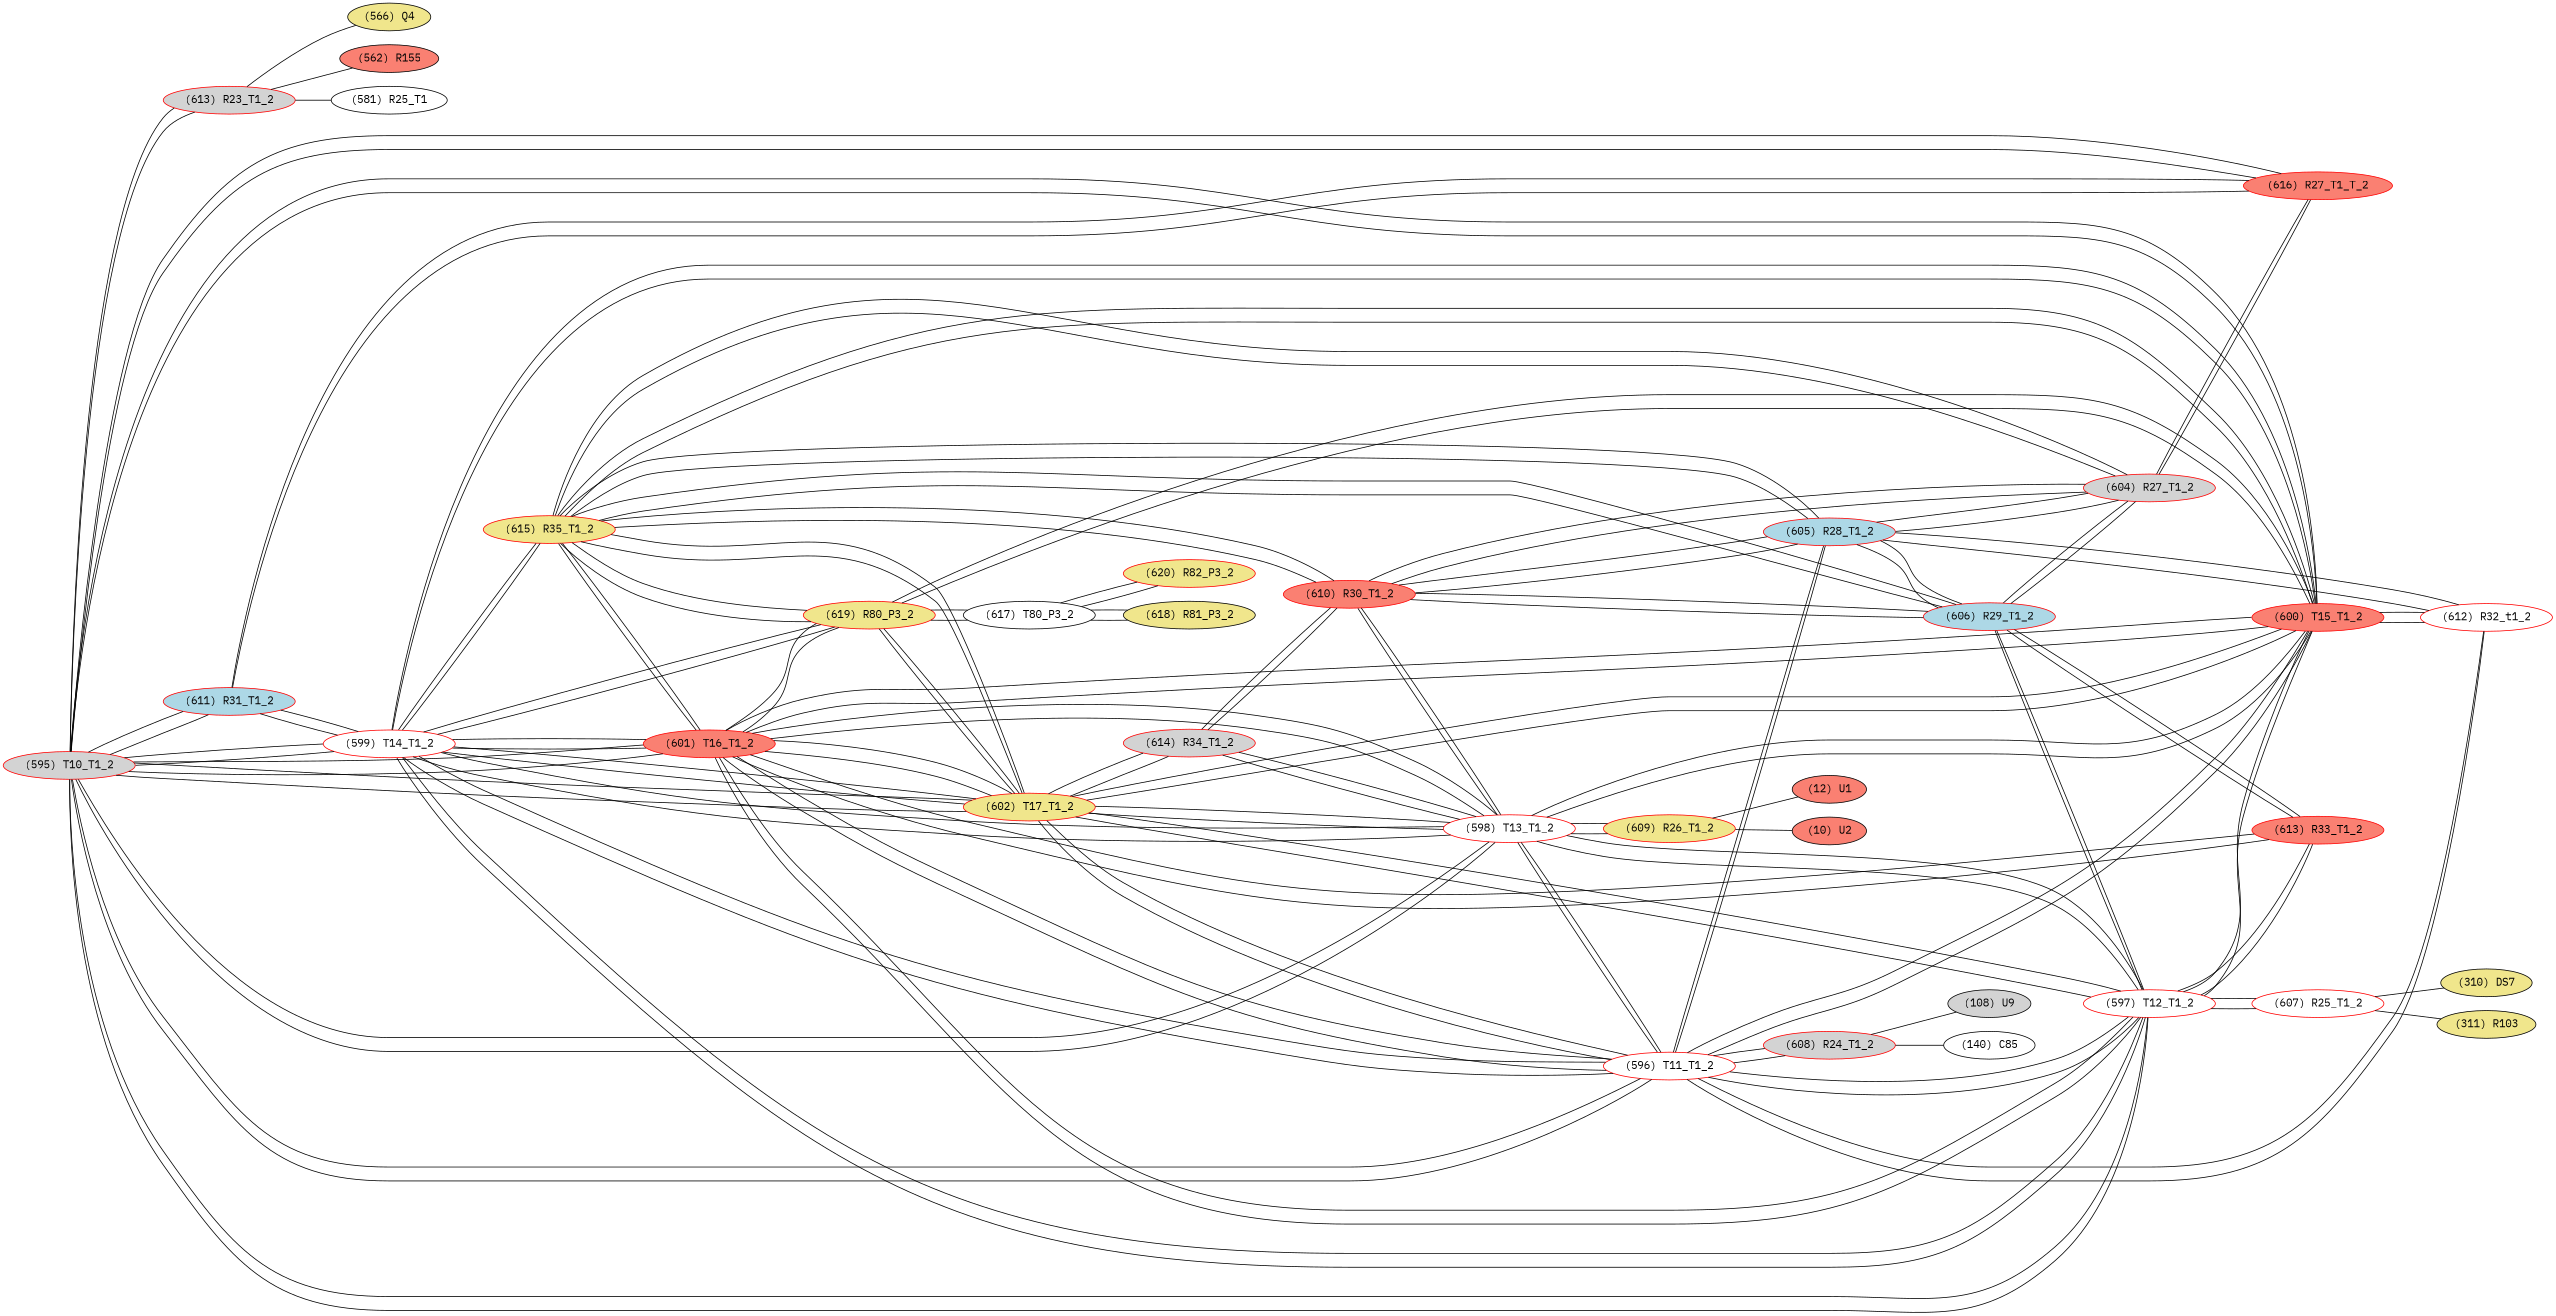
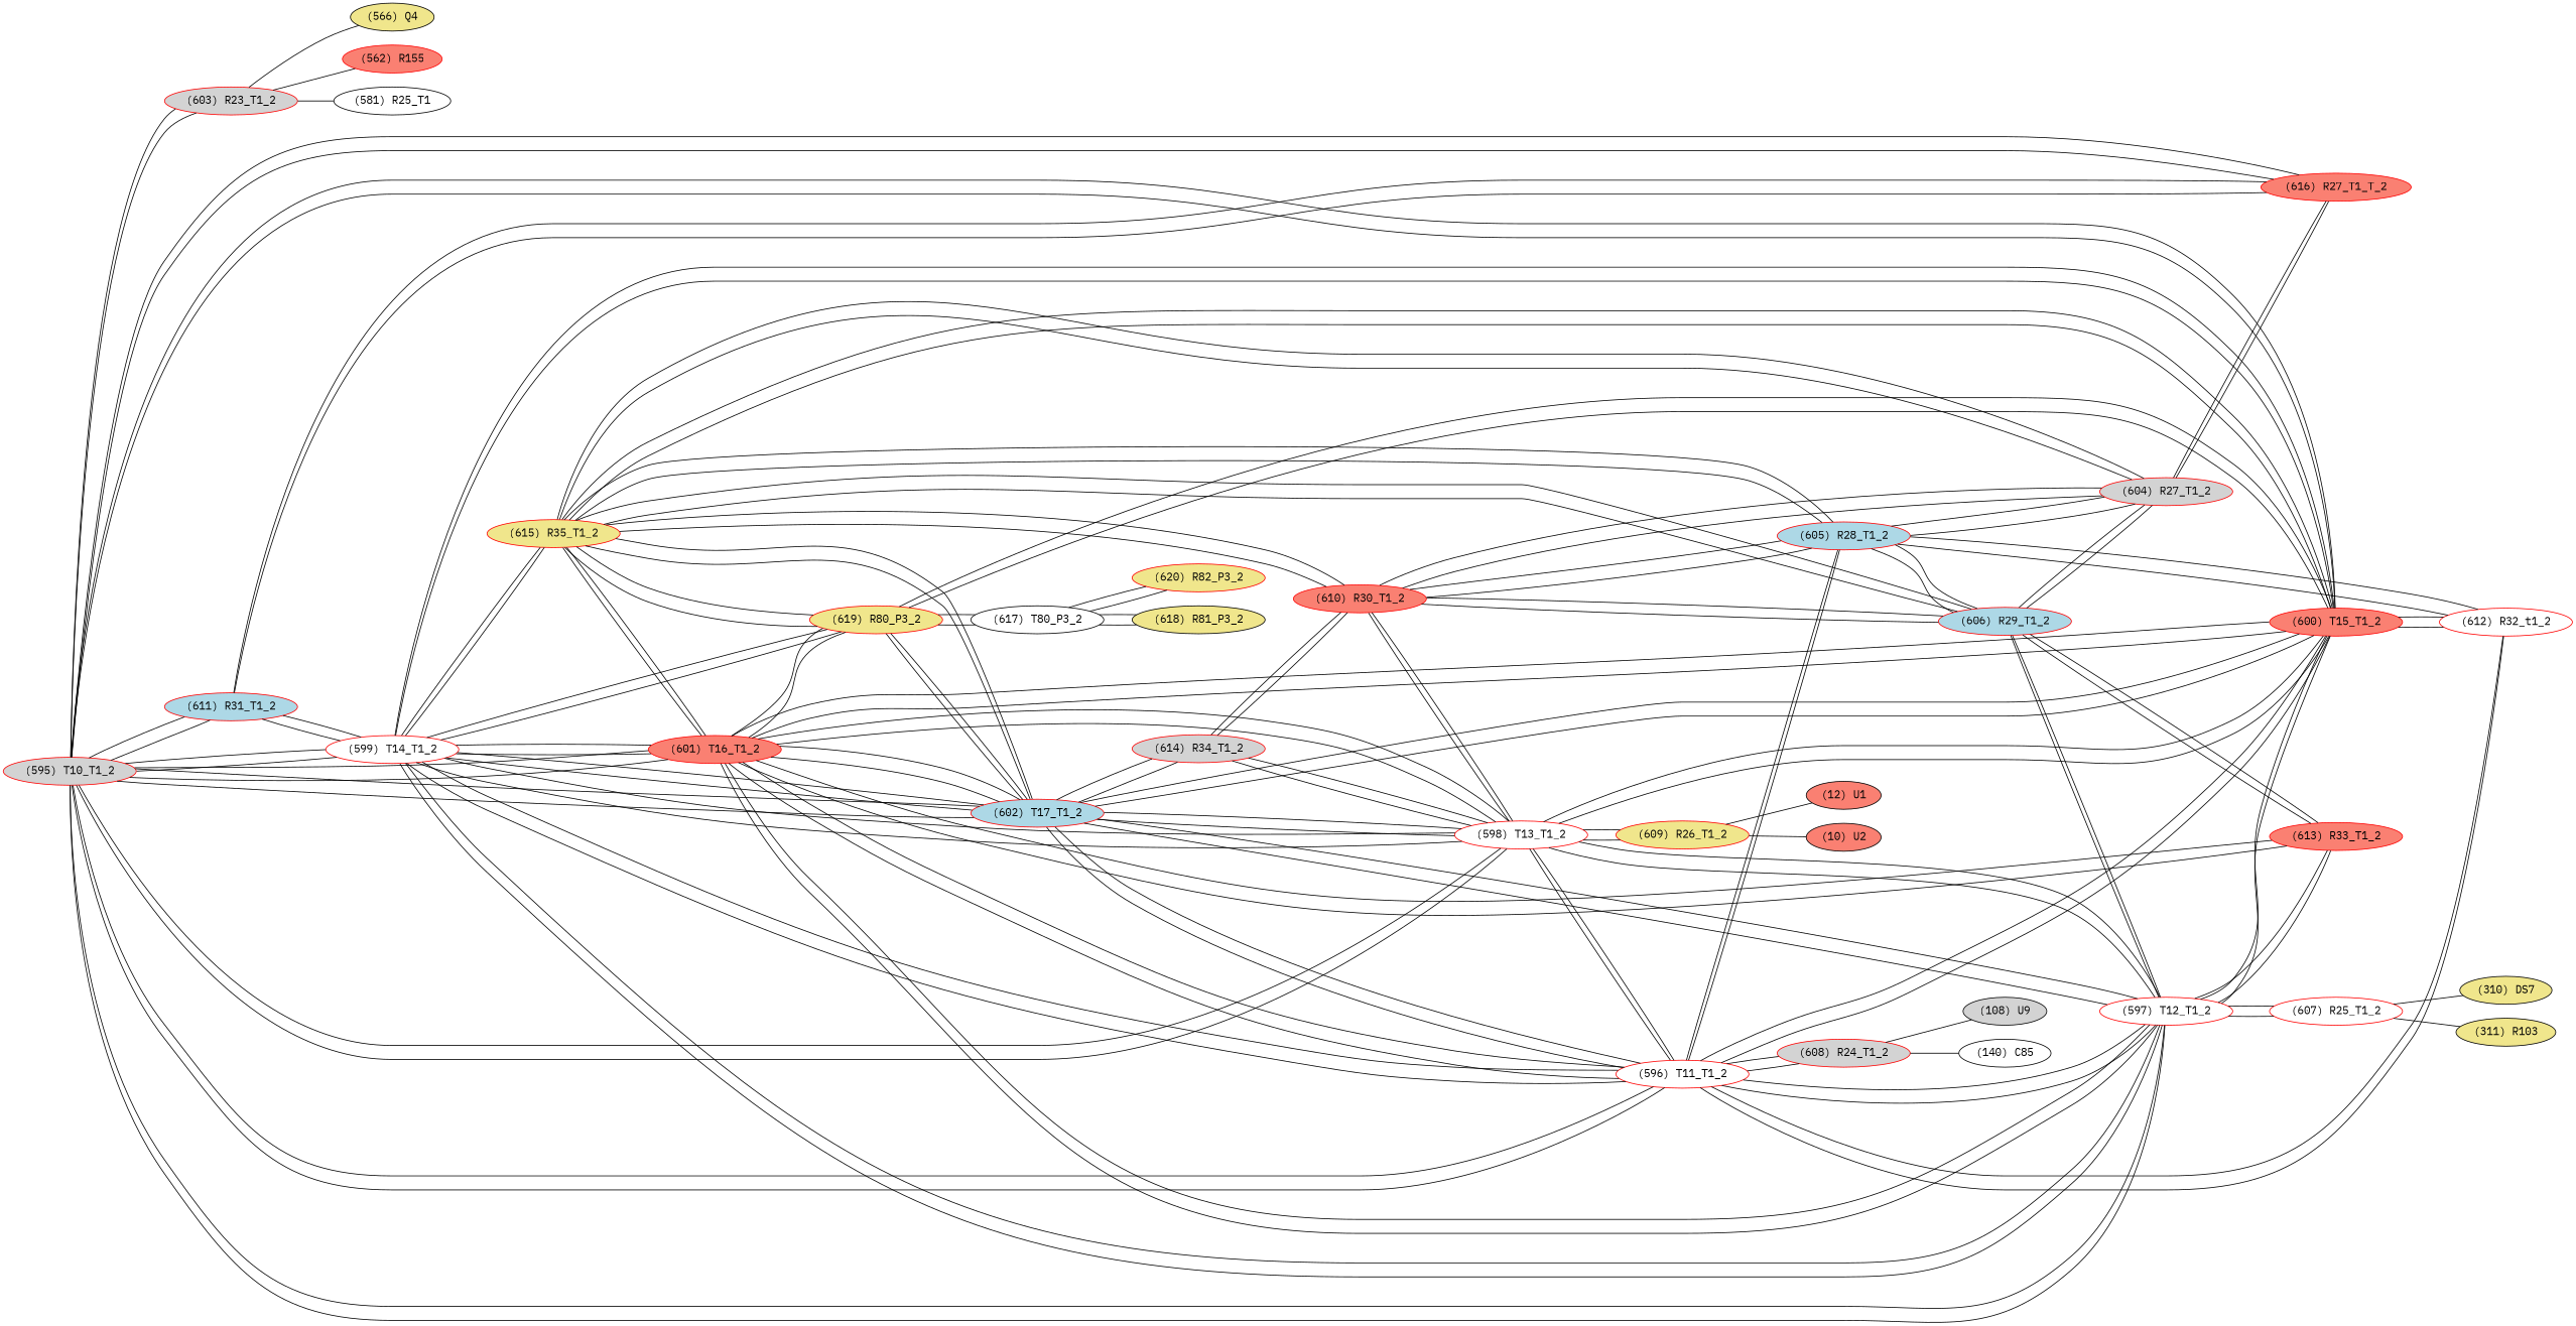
  graph {
    fontname="IBM Plex Mono"
    rankdir=LR
    node [color=red fillcolor=khaki fontname="IBM Plex Mono" style=filled]
    edge [fontname="IBM Plex Mono"]
    n1 [fillcolor=lightgrey label="(595) T10_T1_2"]
-   n2 [fillcolor=lightgrey label="(613) R23_T1_2"]
+   n2 [fillcolor=lightgrey label="(603) R23_T1_2"]
    n3 [fillcolor=lightblue label="(611) R31_T1_2"]
    n4 [fillcolor=salmon label="(616) R27_T1_T_2"]
    n5 [fillcolor=salmon label="(601) T16_T1_2"]
-   n6 [label="(602) T17_T1_2"]
+   n6 [fillcolor=lightblue label="(602) T17_T1_2"]
    n7 [fillcolor=salmon label="(600) T15_T1_2"]
    n8 [fillcolor=white label="(597) T12_T1_2"]
    n9 [fillcolor=white label="(599) T14_T1_2"]
    n10 [fillcolor=white label="(598) T13_T1_2"]
    n11 [fillcolor=white label="(596) T11_T1_2"]
    n12 [label="(566) Q4" color=""]
-   n13 [fillcolor=salmon label="(562) R155" color=""]
+   n13 [fillcolor=salmon label="(562) R155"]
    n14 [fillcolor=white label="(581) R25_T1" color=""]
    n15 [fillcolor=lightgrey label="(604) R27_T1_2"]
    n16 [fillcolor=salmon label="(613) R33_T1_2"]
    n17 [label="(619) R80_P3_2"]
    n18 [label="(615) R35_T1_2"]
    n19 [fillcolor=lightgrey label="(614) R34_T1_2"]
    n20 [fillcolor=white label="(612) R32_t1_2"]
    n21 [fillcolor=lightblue label="(606) R29_T1_2"]
    n22 [fillcolor=white label="(607) R25_T1_2"]
    n23 [fillcolor=salmon label="(610) R30_T1_2"]
    n24 [label="(609) R26_T1_2"]
    n25 [fillcolor=lightgrey label="(608) R24_T1_2"]
    n26 [fillcolor=lightblue label="(605) R28_T1_2"]
    n27 [color=black fillcolor=white label="(617) T80_P3_2"]
    n28 [label="(310) DS7" color=""]
    n29 [label="(311) R103" color=""]
    n30 [fillcolor=salmon label="(10) U2" color=""]
    n31 [fillcolor=salmon label="(12) U1" color=""]
    n32 [fillcolor=lightgrey label="(108) U9" color=""]
    n33 [fillcolor=white label="(140) C85" color=""]
    n34 [color=black label="(618) R81_P3_2"]
    n35 [label="(620) R82_P3_2"]
    n1 -- n2
    n1 -- n3
    n1 -- n4
    n1 -- n5
    n1 -- n6
    n1 -- n7
    n1 -- n8
    n1 -- n9
    n1 -- n10
    n1 -- n11
    n2 -- n1
    n2 -- n12
    n2 -- n13
    n2 -- n14
    n3 -- n1
    n3 -- n4
    n3 -- n9
    n4 -- n1
    n4 -- n3
    n4 -- n15
    n5 -- n1
    n5 -- n6
    n5 -- n7
    n5 -- n8
    n5 -- n9
    n5 -- n10
    n5 -- n11
    n5 -- n16
    n5 -- n17
    n5 -- n18
    n6 -- n1
    n6 -- n5
    n6 -- n7
    n6 -- n8
    n6 -- n9
    n6 -- n10
    n6 -- n11
    n6 -- n17
    n6 -- n18
    n6 -- n19
    n7 -- n1
    n7 -- n5
    n7 -- n6
    n7 -- n8
    n7 -- n9
    n7 -- n10
    n7 -- n11
    n7 -- n17
    n7 -- n18
    n7 -- n20
    n8 -- n1
    n8 -- n5
    n8 -- n6
    n8 -- n7
    n8 -- n9
    n8 -- n10
    n8 -- n11
    n8 -- n16
    n8 -- n21
    n8 -- n22
    n9 -- n1
    n9 -- n3
    n9 -- n5
    n9 -- n6
    n9 -- n7
    n9 -- n8
    n9 -- n10
    n9 -- n11
    n9 -- n17
    n9 -- n18
    n10 -- n1
    n10 -- n5
    n10 -- n6
    n10 -- n7
    n10 -- n8
    n10 -- n9
    n10 -- n11
    n10 -- n19
    n10 -- n23
    n10 -- n24
    n11 -- n1
    n11 -- n5
    n11 -- n6
    n11 -- n7
    n11 -- n8
    n11 -- n9
    n11 -- n10
    n11 -- n20
    n11 -- n25
    n11 -- n26
    n15 -- n4
    n15 -- n18
    n15 -- n21
    n15 -- n23
    n15 -- n26
    n16 -- n5
    n16 -- n8
    n16 -- n21
    n17 -- n5
    n17 -- n6
    n17 -- n7
    n17 -- n9
    n17 -- n18
    n17 -- n27
    n18 -- n5
    n18 -- n6
    n18 -- n7
    n18 -- n9
    n18 -- n15
    n18 -- n17
    n18 -- n21
    n18 -- n23
    n18 -- n26
    n19 -- n6
    n19 -- n10
    n19 -- n23
    n20 -- n7
    n20 -- n11
    n20 -- n26
    n21 -- n8
    n21 -- n15
    n21 -- n16
    n21 -- n18
    n21 -- n23
    n21 -- n26
    n22 -- n8
    n22 -- n28
    n22 -- n29
    n23 -- n10
    n23 -- n15
    n23 -- n18
    n23 -- n19
    n23 -- n21
    n23 -- n26
    n24 -- n10
    n24 -- n30
    n24 -- n31
    n25 -- n11
    n25 -- n32
    n25 -- n33
    n26 -- n11
    n26 -- n15
    n26 -- n18
    n26 -- n20
    n26 -- n21
    n26 -- n23
    n27 -- n17
    n27 -- n34
    n27 -- n35
    n34 -- n27
    n35 -- n27
  }
